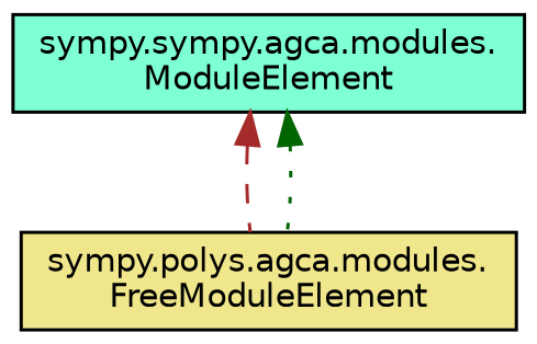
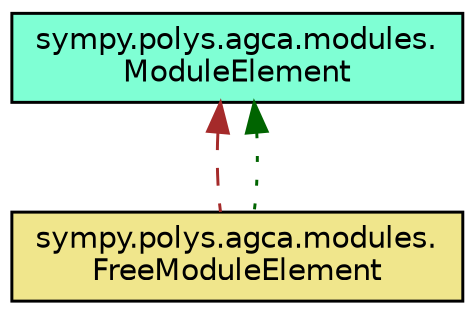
  digraph {
    node [color=black fontname=Helvetica fontsize=10 shape=record style=filled]
    edge [dir=back fontname=Helvetica fontsize=10 labelfontname=Helvetica labelfontsize=10]
    n1 [fillcolor=khaki fontcolor=black height=0.2 label="sympy.polys.agca.modules.\lFreeModuleElement" width=0.4]
-   n2 [fillcolor=aquamarine height=0.2 label="sympy.sympy.agca.modules.\lModuleElement" width=0.4]
+   n2 [fillcolor=aquamarine height=0.2 label="sympy.polys.agca.modules.\lModuleElement" width=0.4]
    n2 -> n1 [color=brown style=dashed]
    n2 -> n1 [color=darkgreen style=dotted]
  }
